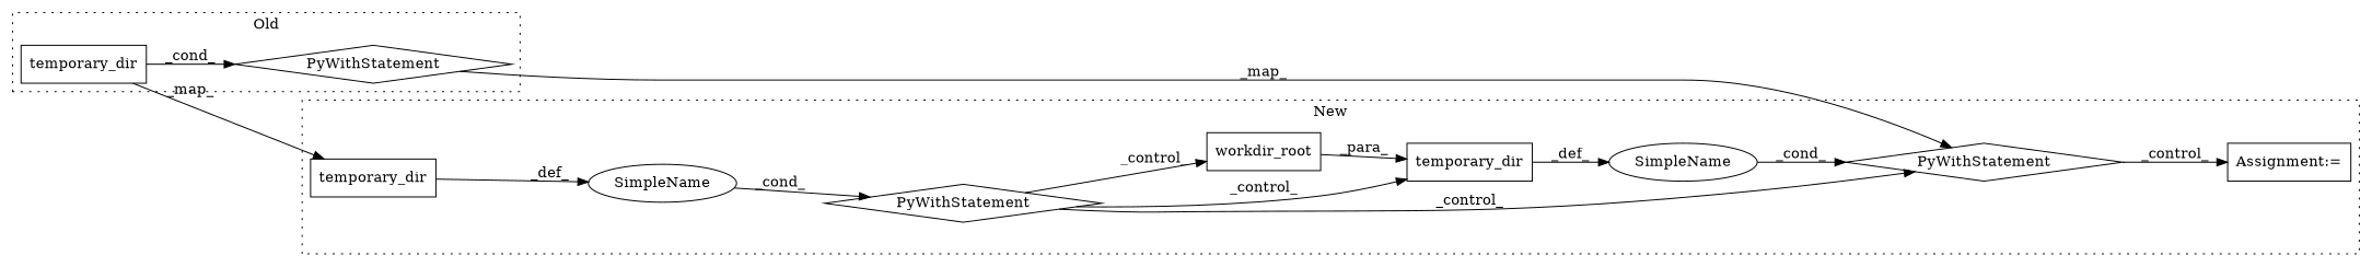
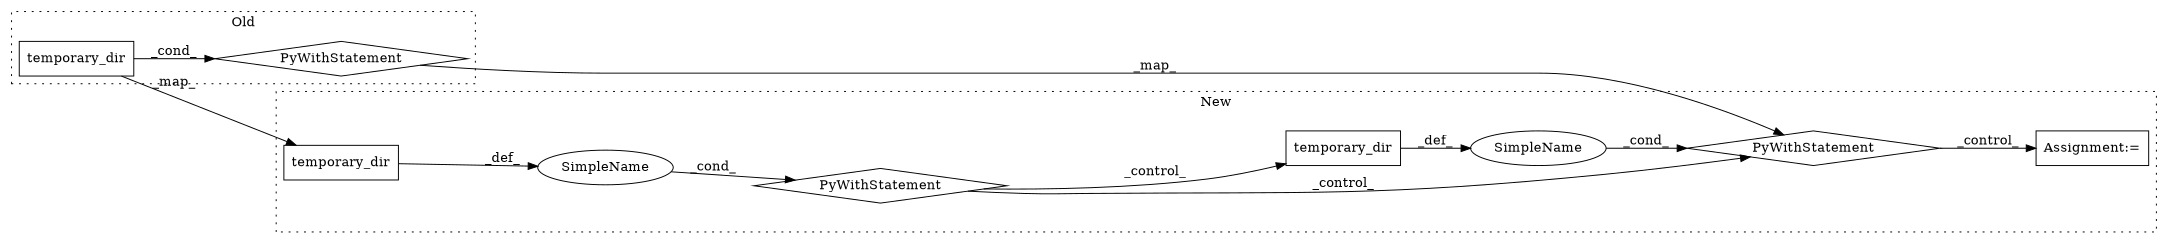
  digraph {
    rankdir=LR
    node [a=32 l="14,1" shape=box]
    n1 [label=temporary_dir s="747,780"]
    n2 [a=104 l="10,2" label=PyWithStatement s="737,781" shape=diamond]
    n3 [label=temporary_dir s="755,788"]
    n4 [a=104 l="10,2" label=PyWithStatement s="818,862" shape=diamond]
    n5 [a=7 l=8 label="Assignment:=" s=878]
    n6 [a=42 label=SimpleName shape=ellipse l=""]
    n7 [a=42 label=SimpleName shape=ellipse l=""]
    n8 [label=temporary_dir s="828,861"]
    n9 [a=104 l="10,2" label=PyWithStatement s="745,789" shape=diamond]
-   n10 [l=14 label=workdir_root s=847]
    subgraph cluster_1 {
      label=Old
      style=dotted
      n1
      n2
    }
    subgraph cluster_2 {
      label=New
      style=dotted
      n3
      n4
      n5
      n6
      n7
      n8
      n9
-     n10
    }
    n1 -> n2 [label=_cond_]
    n1 -> n3 [label=_map_]
    n2 -> n4 [label=_map_]
    n3 -> n7 [label=_def_]
    n4 -> n5 [label=_control_]
    n6 -> n4 [label=_cond_]
    n7 -> n9 [label=_cond_]
    n8 -> n6 [label=_def_]
    n9 -> n4 [label=_control_]
    n9 -> n8 [label=_control_]
-   n9 -> n10 [label=_control_]
-   n10 -> n8 [label=_para_]
  }
